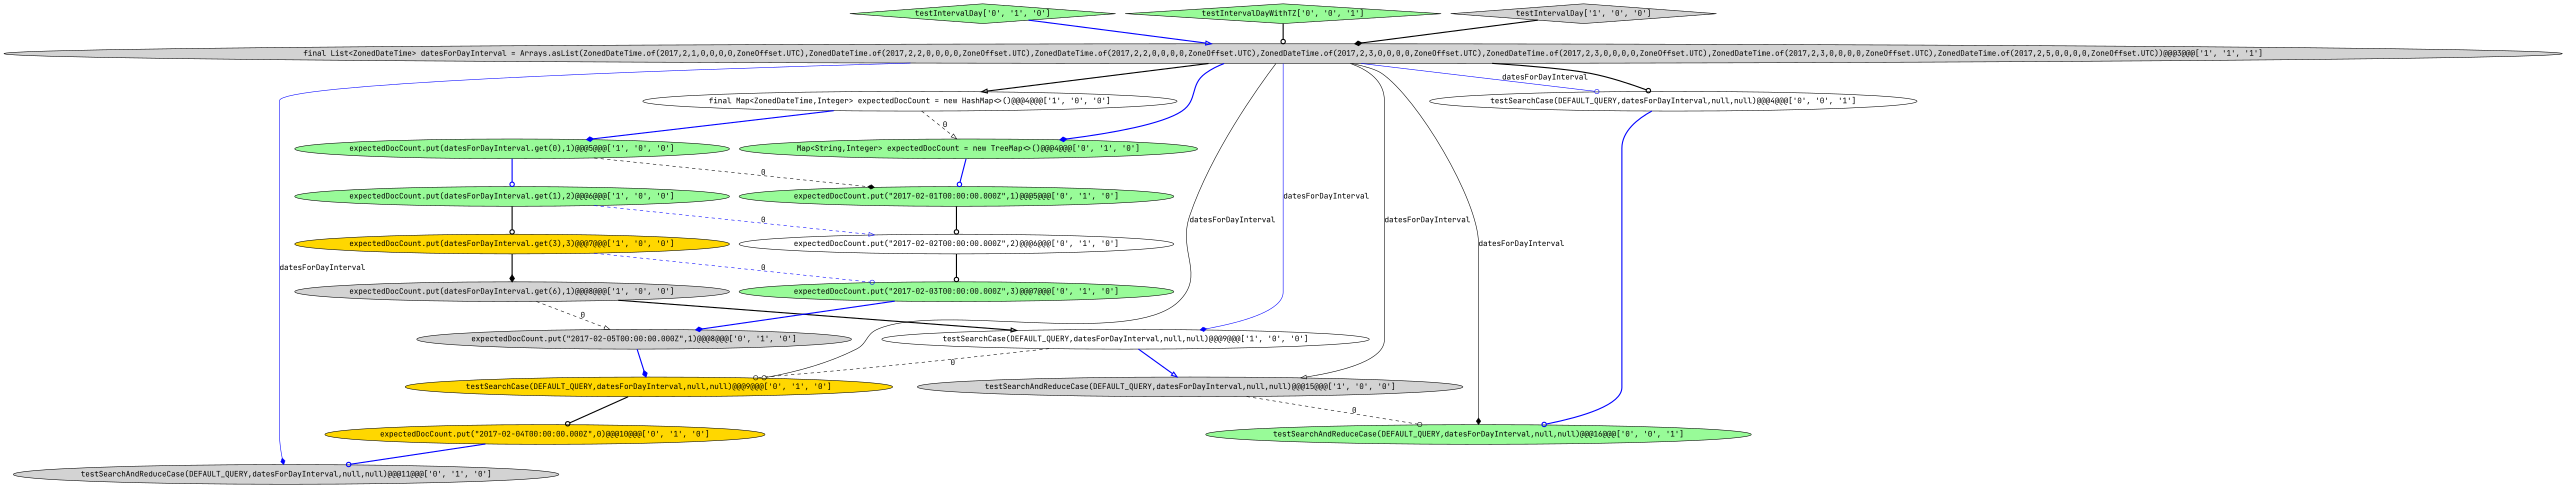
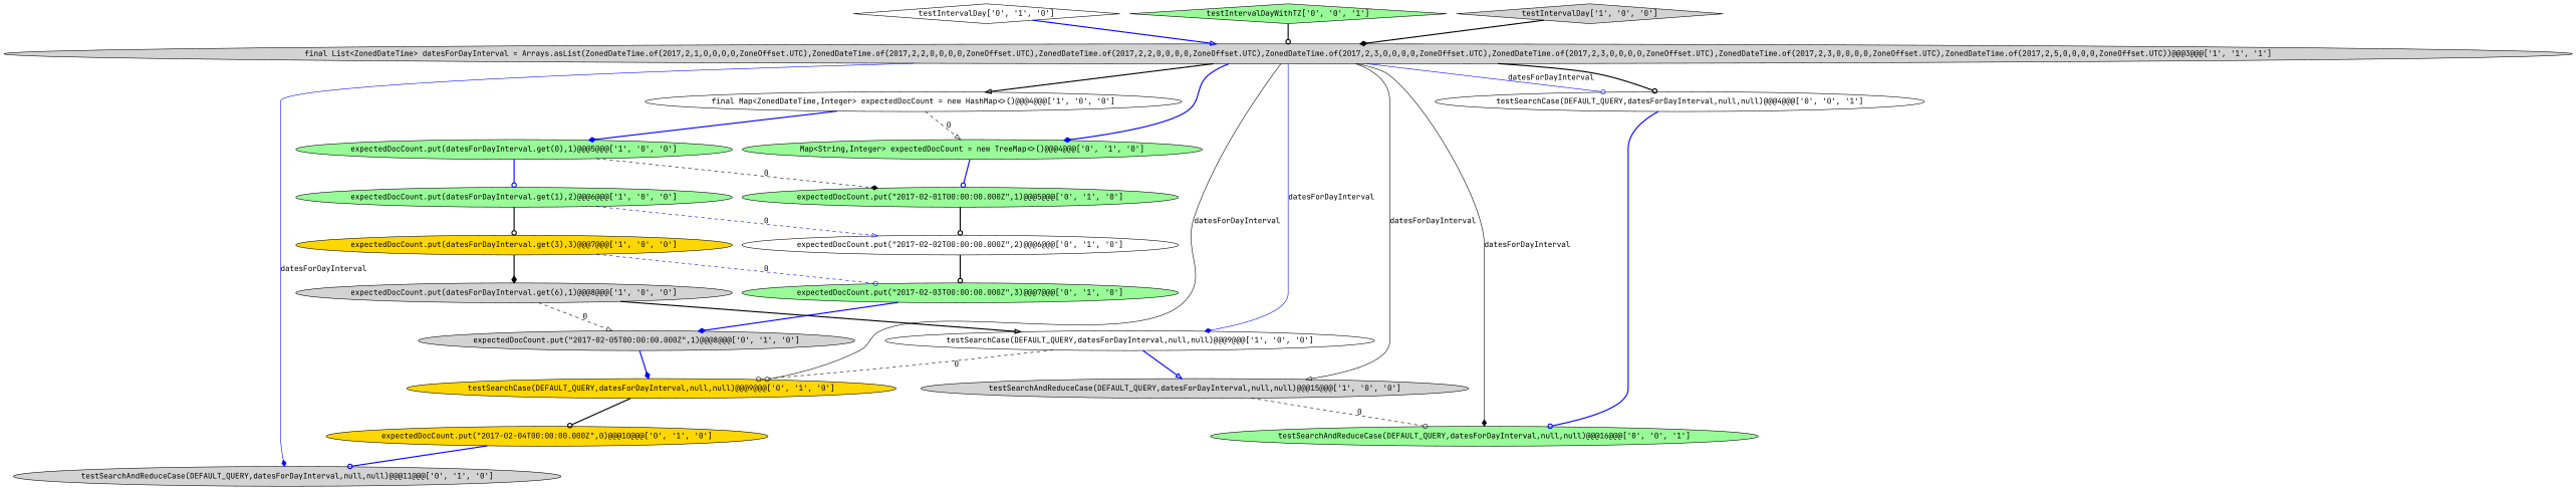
  digraph {
    fontname="JetBrains Mono"
    node [fillcolor=palegreen shape=ellipse style=filled fontname="JetBrains Mono"]
    edge [style=bold color=black arrowhead=odot fontname="JetBrains Mono"]
    n1 [fillcolor=gold label="expectedDocCount.put(datesForDayInterval.get(3),3)@@@7@@@['1', '0', '0']"]
    n2 [fillcolor=lightgrey label="expectedDocCount.put(datesForDayInterval.get(6),1)@@@8@@@['1', '0', '0']"]
    n3 [label="expectedDocCount.put(\"2017-02-03T00:00:00.000Z\",3)@@@7@@@['0', '1', '0']"]
    n4 [fillcolor=lightgrey label="testSearchAndReduceCase(DEFAULT_QUERY,datesForDayInterval,null,null)@@@11@@@['0', '1', '0']"]
    n5 [label="Map<String,Integer> expectedDocCount = new TreeMap<>()@@@4@@@['0', '1', '0']"]
    n6 [label="expectedDocCount.put(\"2017-02-01T00:00:00.000Z\",1)@@@5@@@['0', '1', '0']"]
    n7 [fillcolor=lightgrey label="expectedDocCount.put(\"2017-02-05T00:00:00.000Z\",1)@@@8@@@['0', '1', '0']"]
    n8 [fillcolor=gold label="testSearchCase(DEFAULT_QUERY,datesForDayInterval,null,null)@@@9@@@['0', '1', '0']"]
    n9 [fillcolor=white label="final Map<ZonedDateTime,Integer> expectedDocCount = new HashMap<>()@@@4@@@['1', '0', '0']"]
    n10 [label="expectedDocCount.put(datesForDayInterval.get(0),1)@@@5@@@['1', '0', '0']"]
    n11 [fillcolor=lightgrey label="testSearchAndReduceCase(DEFAULT_QUERY,datesForDayInterval,null,null)@@@15@@@['1', '0', '0']"]
    n12 [label="testSearchAndReduceCase(DEFAULT_QUERY,datesForDayInterval,null,null)@@@16@@@['0', '0', '1']"]
    n13 [fillcolor=white label="expectedDocCount.put(\"2017-02-02T00:00:00.000Z\",2)@@@6@@@['0', '1', '0']"]
    n14 [label="expectedDocCount.put(datesForDayInterval.get(1),2)@@@6@@@['1', '0', '0']"]
-   n15 [label="testIntervalDay['0', '1', '0']" shape=diamond]
+   n15 [fillcolor=white label="testIntervalDay['0', '1', '0']" shape=diamond]
    n16 [fillcolor=lightgrey label="final List<ZonedDateTime> datesForDayInterval = Arrays.asList(ZonedDateTime.of(2017,2,1,0,0,0,0,ZoneOffset.UTC),ZonedDateTime.of(2017,2,2,0,0,0,0,ZoneOffset.UTC),ZonedDateTime.of(2017,2,2,0,0,0,0,ZoneOffset.UTC),ZonedDateTime.of(2017,2,3,0,0,0,0,ZoneOffset.UTC),ZonedDateTime.of(2017,2,3,0,0,0,0,ZoneOffset.UTC),ZonedDateTime.of(2017,2,3,0,0,0,0,ZoneOffset.UTC),ZonedDateTime.of(2017,2,5,0,0,0,0,ZoneOffset.UTC))@@@3@@@['1', '1', '1']"]
    n17 [fillcolor=white label="testSearchCase(DEFAULT_QUERY,datesForDayInterval,null,null)@@@4@@@['0', '0', '1']"]
    n18 [label="testIntervalDayWithTZ['0', '0', '1']" shape=diamond]
    n19 [fillcolor=gold label="expectedDocCount.put(\"2017-02-04T00:00:00.000Z\",0)@@@10@@@['0', '1', '0']"]
    n20 [fillcolor=lightgrey label="testIntervalDay['1', '0', '0']" shape=diamond]
    n21 [fillcolor=white label="testSearchCase(DEFAULT_QUERY,datesForDayInterval,null,null)@@@9@@@['1', '0', '0']"]
    n1 -> n2 [arrowhead=diamond]
    n1 -> n3 [label=0 style=dashed color=blue]
    n2 -> n7 [label=0 style=dashed arrowhead=onormal]
    n2 -> n21 [arrowhead=onormal]
    n3 -> n7 [color=blue arrowhead=diamond]
    n5 -> n6 [color=blue]
    n6 -> n13
    n7 -> n8 [color=blue arrowhead=diamond]
    n8 -> n19
    n9 -> n5 [label=0 style=dashed arrowhead=onormal]
    n9 -> n10 [color=blue arrowhead=diamond]
    n10 -> n6 [label=0 style=dashed arrowhead=diamond]
    n10 -> n14 [color=blue]
    n11 -> n12 [label=0 style=dashed]
    n13 -> n3
    n14 -> n1
    n14 -> n13 [label=0 style=dashed color=blue arrowhead=onormal]
    n15 -> n16 [color=blue arrowhead=onormal]
    n16 -> n4 [label=datesForDayInterval style=solid color=blue arrowhead=diamond]
    n16 -> n5 [color=blue arrowhead=diamond]
    n16 -> n8 [label=datesForDayInterval style=solid]
    n16 -> n9 [arrowhead=onormal]
    n16 -> n11 [label=datesForDayInterval style=solid arrowhead=onormal]
    n16 -> n12 [label=datesForDayInterval style=solid arrowhead=diamond]
    n16 -> n17 [label=datesForDayInterval style=solid color=blue]
    n16 -> n17
    n16 -> n21 [label=datesForDayInterval style=solid color=blue arrowhead=diamond]
    n17 -> n12 [color=blue]
    n18 -> n16
    n19 -> n4 [color=blue]
    n20 -> n16 [arrowhead=diamond]
    n21 -> n8 [label=0 style=dashed]
    n21 -> n11 [color=blue arrowhead=onormal]
  }
